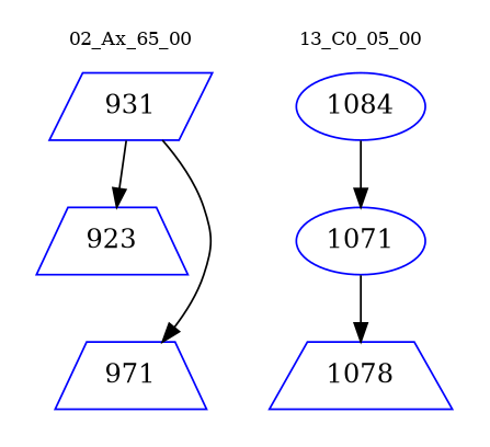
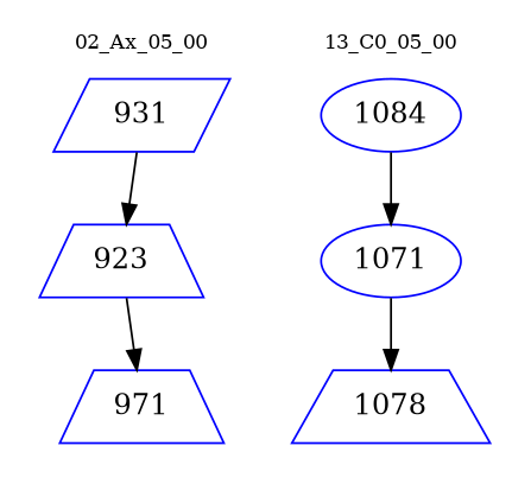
  digraph {
    node [color=blue shape=trapezium]
    edge [color=black]
    n1 [label=931 shape=parallelogram]
    n2 [label=923]
    n3 [label=971]
    n4 [label=1071 shape=ellipse]
    n5 [label=1084 shape=ellipse]
    n6 [label=1078]
    subgraph cluster_1 {
      color=white
      fontsize=10
-     label="02_Ax_65_00"
+     label="02_Ax_05_00"
      n1
      n2
      n3
    }
    subgraph cluster_2 {
      color=white
      fontsize=10
      label="13_C0_05_00"
      n4
      n5
      n6
    }
    n1 -> n2
-   n1 -> n3
+   n2 -> n3
    n4 -> n6
    n5 -> n4
  }
